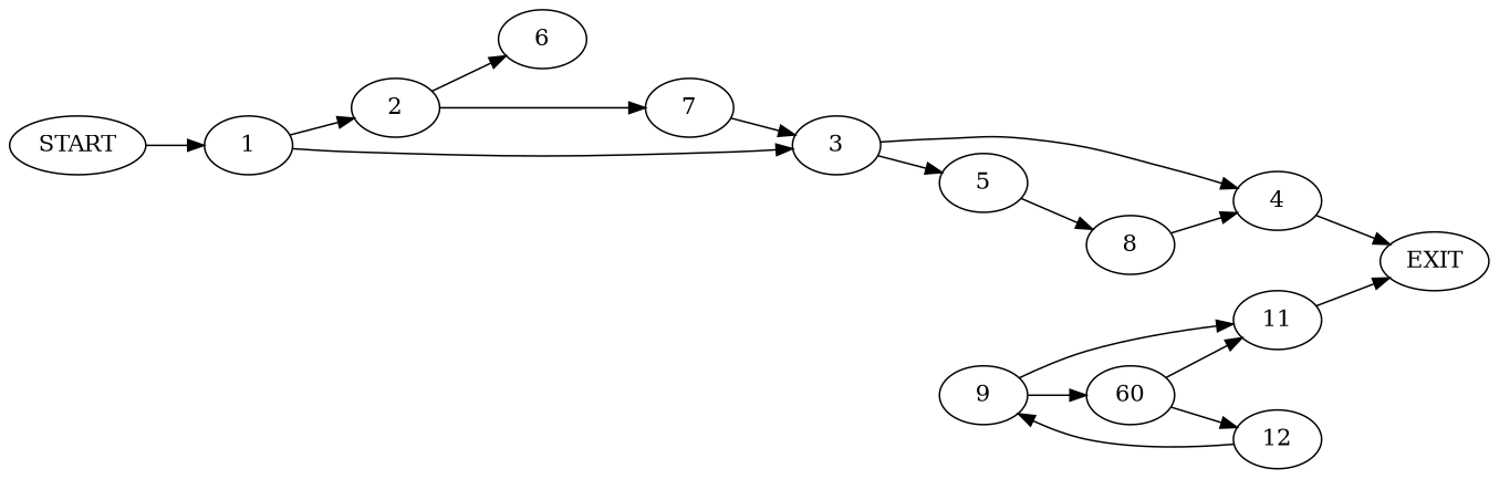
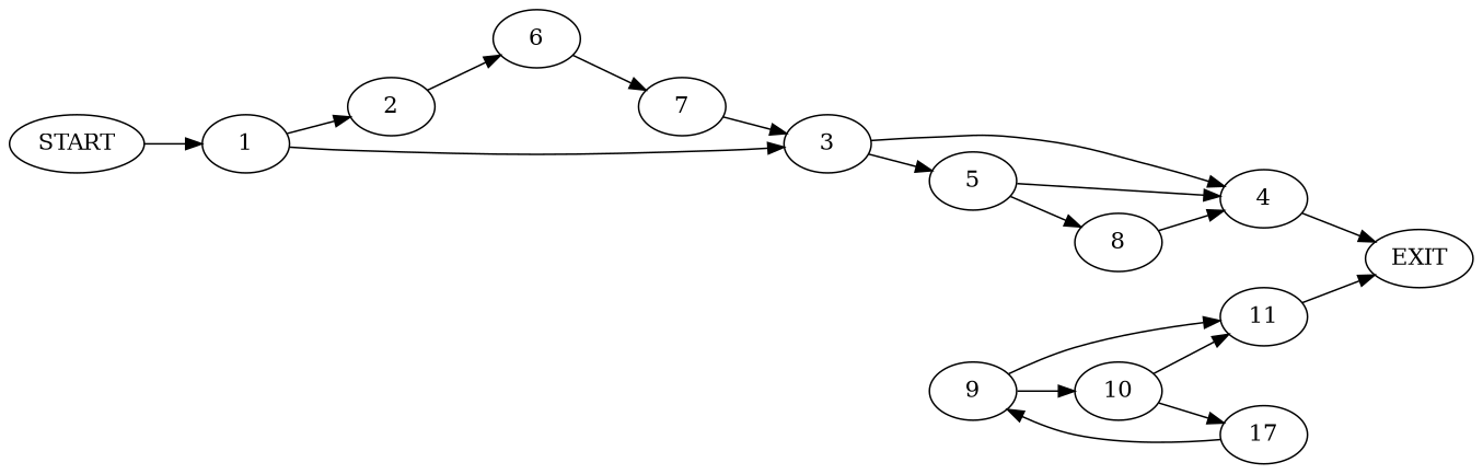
  digraph {
    rankdir=LR
    n1 [label=START]
    1
    2
    3
    n5 [label=EXIT]
    6
    7
    4
    5
    8
    9
-   10 [label=60]
+   10
    11
-   12
+   12 [label=17]
    n1 -> 1
    1 -> 2
    1 -> 3
    2 -> 6
-   2 -> 7
+   6 -> 7
    3 -> 4
    3 -> 5
    7 -> 3
    4 -> n5
+   5 -> 4
    5 -> 8
    8 -> 4
    9 -> 10
    9 -> 11
    10 -> 11
    10 -> 12
    11 -> n5
    12 -> 9
  }
